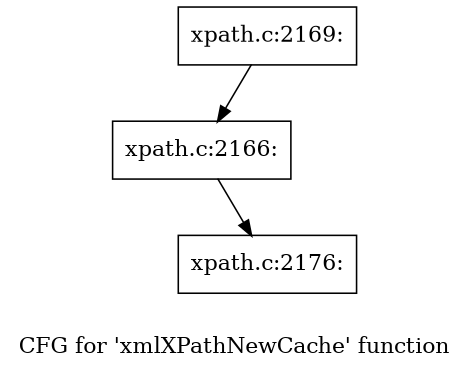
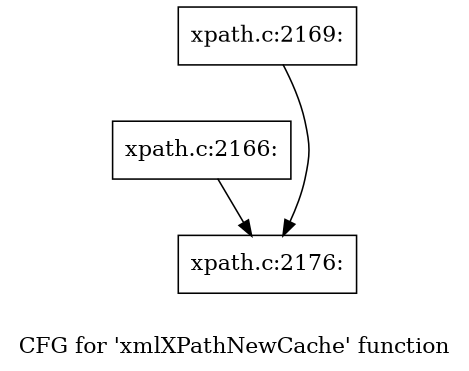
  digraph {
    label="CFG for 'xmlXPathNewCache' function"
    node [shape=record]
    n1 [label="{xpath.c:2166:}"]
    n2 [label="{xpath.c:2176:}"]
    n3 [label="{xpath.c:2169:}"]
    n1 -> n2
-   n3 -> n1
+   n3 -> n2
  }
